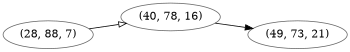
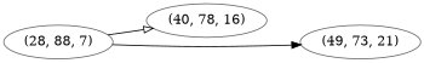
  digraph {
    rankdir=LR
    node [color=gray40]
    n1 [label="(28, 88, 7)"]
    "(40, 78, 16)"
    "(49, 73, 21)"
    n1 -> "(40, 78, 16)" [arrowhead=onormal]
-   "(40, 78, 16)" -> "(49, 73, 21)" [arrowhead=normal]
+   n1 -> "(49, 73, 21)" [arrowhead=normal]
  }
